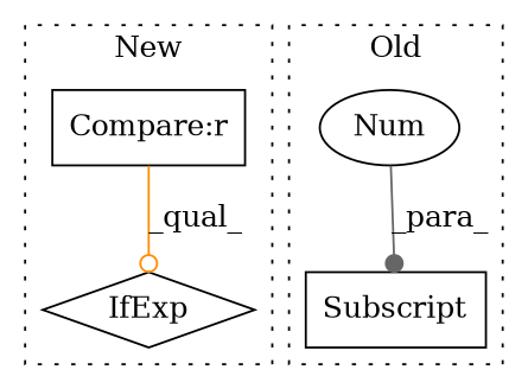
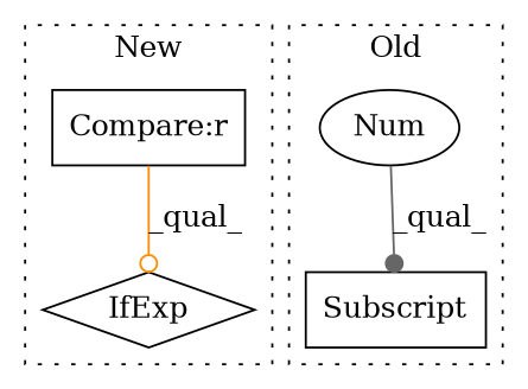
  digraph {
    node [shape=box]
    edge [style=solid]
    n1 [a=51 l="4,6" label=IfExp s="5971,6000" shape=diamond]
    n2 [a=40 l=25 label="Compare:r" s=5975]
    n3 [a=63 l="22,0" label=Subscript s="6430,0"]
    n4 [a=76 l=1 label=Num s=6450 shape=ellipse]
    subgraph cluster_1 {
      label=New
      style=dotted
      n1
      n2
    }
    subgraph cluster_2 {
      label=Old
      style=dotted
      n3
      n4
    }
    n2 -> n1 [arrowhead=odot color=darkorange label=_qual_]
-   n4 -> n3 [arrowhead=dot color=gray40 label=_para_]
+   n4 -> n3 [arrowhead=dot color=gray40 label=_qual_]
  }
